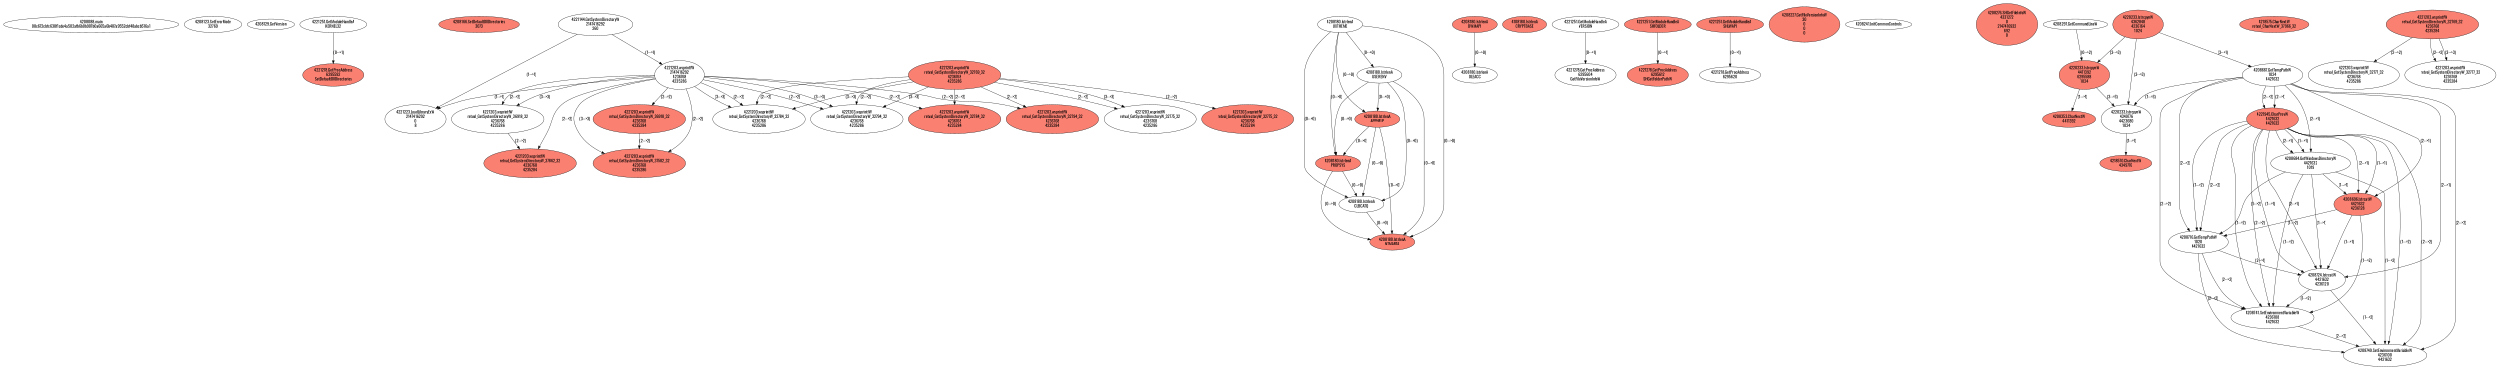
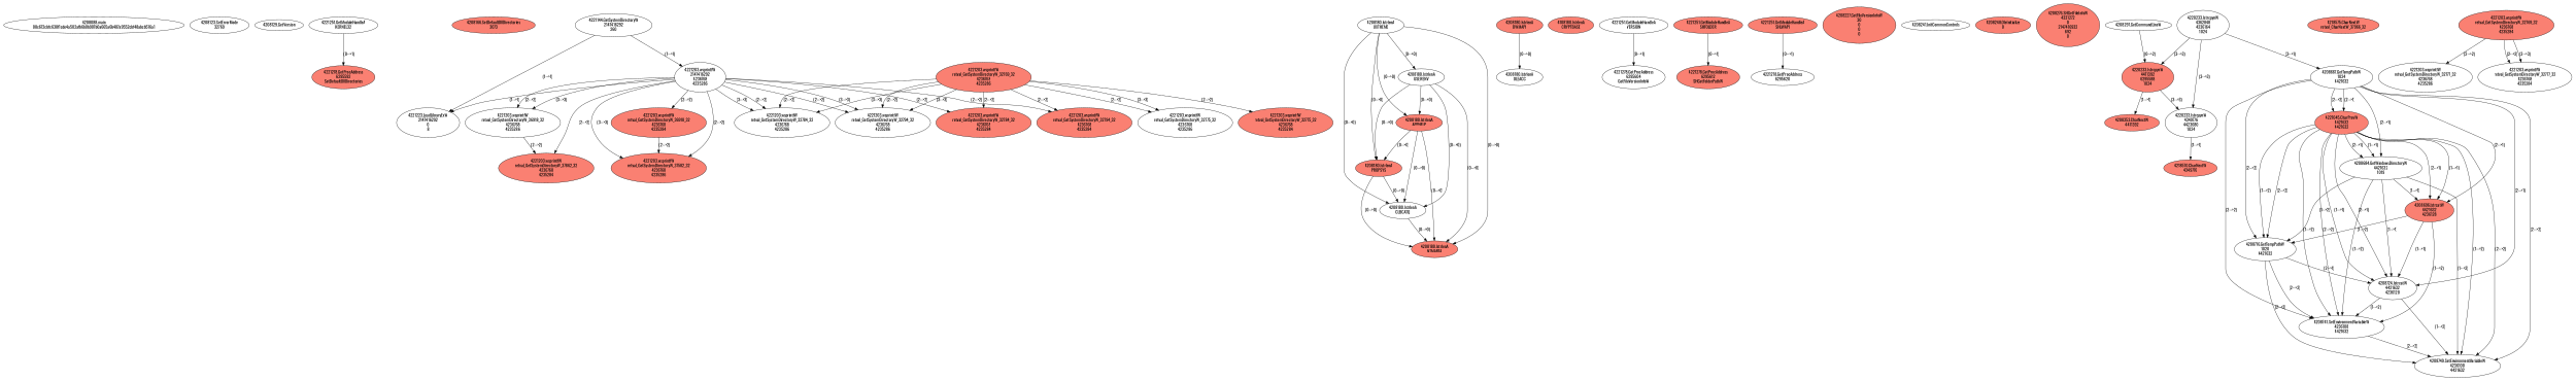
  digraph {
    fontname=Oswald
    node [fillcolor=white fontname=Oswald style=filled]
    edge [fontname=Oswald]
    n1 [label="4208088.main\n08c672cbfc638f1cde4a502afb6b0b907b0a665a6b487a9552cbf48abcb516a1"]
    n2 [label="4208123.SetErrorMode\n32769"]
    n3 [label="4208129.GetVersion\n"]
    n4 [label="4221251.GetModuleHandleA\nKERNEL32"]
    n5 [fillcolor=salmon label="4221278.GetProcAddress\n6295592\nSetDefaultDllDirectories"]
    n6 [fillcolor=salmon label="4208166.SetDefaultDllDirectories\n3073"]
    n7 [label="4221144.GetSystemDirectoryW\n2147416292\n260"]
    n8 [label="4221203.wsprintfW\n2147416292\n4236768\n4235286"]
    n9 [label="4221223.LoadLibraryExW\n2147416292\n0\n8"]
    n10 [label="4221203.wsprintfW\nretval_GetSystemDirectoryW_36918_32\n4236768\n4235286"]
    n11 [fillcolor=salmon label="4221203.wsprintfW\nretval_GetSystemDirectoryW_37862_32\n4236768\n4235284"]
    n12 [fillcolor=salmon label="4221203.wsprintfW\nretval_GetSystemDirectoryW_36918_32\n4236768\n4235284"]
    n13 [fillcolor=salmon label="4221203.wsprintfW\nretval_GetSystemDirectoryW_37582_32\n4236768\n4235286"]
    n14 [label="4221203.wsprintfW\nretval_GetSystemDirectoryW_32784_32\n4236768\n4235286"]
    n15 [fillcolor=salmon label="4221203.wsprintfW\nretval_GetSystemDirectoryW_32784_32\n4236768\n4235284"]
    n16 [label="4221203.wsprintfW\nretval_GetSystemDirectoryW_32794_32\n4236768\n4235286"]
    n17 [fillcolor=salmon label="4221203.wsprintfW\nretval_GetSystemDirectoryW_32794_32\n4236768\n4235284"]
    n18 [label="4208180.lstrlenA\nUXTHEME"]
    n19 [label="4208180.lstrlenA\nUSERENV"]
    n20 [fillcolor=salmon label="4208180.lstrlenA\nAPPHELP"]
    n21 [fillcolor=salmon label="4208180.lstrlenA\nPROPSYS"]
    n22 [label="4208180.lstrlenA\nCLBCATQ"]
    n23 [fillcolor=salmon label="4208180.lstrlenA\nNTMARTA"]
    n24 [fillcolor=salmon label="4208180.lstrlenA\nDWMAPI"]
    n25 [label="4208180.lstrlenA\nOLEACC"]
    n26 [fillcolor=salmon label="4108180.lstrlenA\nCRYPTBASE"]
    n27 [label="4221251.GetModuleHandleA\nVERSION"]
    n28 [label="4221278.GetProcAddress\n6295604\nGetFileVersionInfoW"]
    n29 [fillcolor=salmon label="4221251.GetModuleHandleA\nSHFOLDER"]
    n30 [fillcolor=salmon label="4221278.GetProcAddress\n6295612\nSHGetFolderPathW"]
    n31 [fillcolor=salmon label="4221251.GetModuleHandleA\nSHLWAPI"]
    n32 [label="4221278.GetProcAddress\n6295620\n"]
    n33 [fillcolor=salmon label="4208227.GetFileVersionInfoW\n30\n0\n0\n0"]
    n34 [label="4208241.InitCommonControls\n"]
+   n35 [fillcolor=salmon label="4208248.OleInitialize\n0"]
    n36 [fillcolor=salmon label="4208276.SHGetFileInfoW\n4331272\n0\n2147416932\n692\n0"]
-   n37 [fillcolor=salmon label="4220233.lstrcpynW\n4362848\n4236164\n1024"]
+   n37 [label="4220233.lstrcpynW\n4362848\n4236164\n1024"]
    n38 [fillcolor=salmon label="4220233.lstrcpynW\n4411392\n6295588\n1024"]
    n39 [label="4208667.GetTempPathW\n1024\n4421632"]
    n40 [label="4220233.lstrcpynW\n4349776\n4423680\n1024"]
    n41 [fillcolor=salmon label="4208353.CharNextW\n4411392"]
-   n42 [fillcolor=salmon label="4221945.CharPrevW\n4421632\n4421632"]
+   n42 [fillcolor=salmon label="4221045.CharPrevW\n4421632\n4421632"]
    n43 [label="4208684.GetWindowsDirectoryW\n4421632\n1019"]
    n44 [fillcolor=salmon label="4208696.lstrcatW\n4421632\n4236128"]
    n45 [label="4208716.GetTempPathW\n1020\n4421632"]
    n46 [label="4208724.lstrcatW\n4421632\n4236120"]
    n47 [label="4208741.SetEnvironmentVariableW\n4236108\n4421632"]
    n48 [label="4208749.SetEnvironmentVariableW\n4236100\n4421632"]
    n49 [fillcolor=salmon label="4218570.CharNextW\n4349776"]
    n50 [label="4208297.GetCommandLineW\n"]
    n51 [fillcolor=salmon label="4218575.CharNextW\nretval_CharNextW_37966_32"]
    n52 [fillcolor=salmon label="4221203.wsprintfW\nretval_GetSystemDirectoryW_32769_32\n4236768\n4235286"]
    n53 [label="4221203.wsprintfW\nretval_GetSystemDirectoryW_32775_32\n4236768\n4235286"]
    n54 [fillcolor=salmon label="4221203.wsprintfW\nretval_GetSystemDirectoryW_32775_32\n4236768\n4235284"]
    n55 [fillcolor=salmon label="4221203.wsprintfW\nretval_GetSystemDirectoryW_32769_32\n4236768\n4235284"]
    n56 [label="4221203.wsprintfW\nretval_GetSystemDirectoryW_32777_32\n4236768\n4235286"]
    n57 [label="4221203.wsprintfW\nretval_GetSystemDirectoryW_32777_32\n4236768\n4235284"]
    n4 -> n5 [label="(0-->1)"]
    n7 -> n8 [label="(1-->1)"]
    n7 -> n9 [label="(1-->1)"]
    n8 -> n9 [label="(1-->1)"]
    n8 -> n10 [label="(2-->2)"]
    n8 -> n10 [label="(3-->3)"]
    n8 -> n11 [label="(2-->2)"]
    n8 -> n12 [label="(2-->2)"]
    n8 -> n13 [label="(2-->2)"]
    n8 -> n13 [label="(3-->3)"]
    n8 -> n14 [label="(2-->2)"]
    n8 -> n14 [label="(3-->3)"]
    n8 -> n15 [label="(2-->2)"]
    n8 -> n16 [label="(2-->2)"]
    n8 -> n16 [label="(3-->3)"]
    n8 -> n17 [label="(2-->2)"]
    n10 -> n11 [label="(2-->2)"]
    n12 -> n13 [label="(2-->2)"]
    n18 -> n19 [label="(0-->0)"]
    n18 -> n20 [label="(0-->0)"]
    n18 -> n21 [label="(0-->0)"]
    n18 -> n22 [label="(0-->0)"]
    n18 -> n23 [label="(0-->0)"]
    n19 -> n20 [label="(0-->0)"]
    n19 -> n21 [label="(0-->0)"]
    n19 -> n22 [label="(0-->0)"]
    n19 -> n23 [label="(0-->0)"]
    n20 -> n21 [label="(0-->0)"]
    n20 -> n22 [label="(0-->0)"]
    n20 -> n23 [label="(0-->0)"]
    n21 -> n22 [label="(0-->0)"]
    n21 -> n23 [label="(0-->0)"]
    n22 -> n23 [label="(0-->0)"]
    n24 -> n25 [label="(0-->0)"]
    n27 -> n28 [label="(0-->1)"]
    n29 -> n30 [label="(0-->1)"]
    n31 -> n32 [label="(0-->1)"]
    n37 -> n38 [label="(3-->3)"]
    n37 -> n39 [label="(3-->1)"]
    n37 -> n40 [label="(3-->3)"]
    n38 -> n40 [label="(3-->3)"]
    n38 -> n41 [label="(1-->1)"]
-   n39 -> n40 [label="(1-->3)"]
    n39 -> n42 [label="(2-->1)"]
    n39 -> n42 [label="(2-->2)"]
    n39 -> n43 [label="(2-->1)"]
    n39 -> n44 [label="(2-->1)"]
    n39 -> n45 [label="(2-->2)"]
    n39 -> n46 [label="(2-->1)"]
    n39 -> n47 [label="(2-->2)"]
    n39 -> n48 [label="(2-->2)"]
    n40 -> n49 [label="(1-->1)"]
    n42 -> n43 [label="(1-->1)"]
    n42 -> n43 [label="(2-->1)"]
    n42 -> n44 [label="(1-->1)"]
    n42 -> n44 [label="(2-->1)"]
    n42 -> n45 [label="(1-->2)"]
    n42 -> n45 [label="(2-->2)"]
    n42 -> n46 [label="(1-->1)"]
    n42 -> n46 [label="(2-->1)"]
    n42 -> n47 [label="(1-->2)"]
    n42 -> n47 [label="(2-->2)"]
    n42 -> n48 [label="(1-->2)"]
    n42 -> n48 [label="(2-->2)"]
    n43 -> n44 [label="(1-->1)"]
    n43 -> n45 [label="(1-->2)"]
    n43 -> n46 [label="(1-->1)"]
    n43 -> n47 [label="(1-->2)"]
    n43 -> n48 [label="(1-->2)"]
    n44 -> n45 [label="(1-->2)"]
    n44 -> n46 [label="(1-->1)"]
    n44 -> n47 [label="(1-->2)"]
    n45 -> n46 [label="(2-->1)"]
    n45 -> n47 [label="(2-->2)"]
    n45 -> n48 [label="(2-->2)"]
    n46 -> n47 [label="(1-->2)"]
    n46 -> n48 [label="(1-->2)"]
    n47 -> n48 [label="(2-->2)"]
    n50 -> n38 [label="(0-->2)"]
    n52 -> n14 [label="(2-->2)"]
    n52 -> n14 [label="(3-->3)"]
    n52 -> n15 [label="(2-->2)"]
    n52 -> n16 [label="(2-->2)"]
    n52 -> n16 [label="(3-->3)"]
    n52 -> n17 [label="(2-->2)"]
    n52 -> n53 [label="(2-->2)"]
    n52 -> n53 [label="(3-->3)"]
    n52 -> n54 [label="(2-->2)"]
    n55 -> n56 [label="(2-->2)"]
    n55 -> n57 [label="(2-->2)"]
    n55 -> n57 [label="(3-->3)"]
  }
